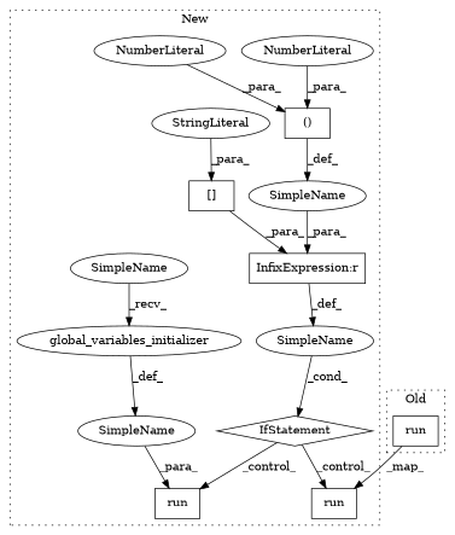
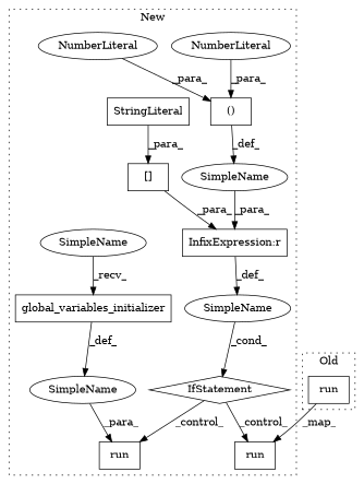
  digraph {
    node [a=32 shape=box]
    n1 [l="4,1" label=run s="518,559"]
    n2 [a=42 label=SimpleName shape=ellipse]
    n3 [a=25 l="4,2" label=IfStatement s="414,503" shape=diamond]
    n4 [a=27 l=8 label="InfixExpression:r" s=458]
    n5 [a=42 label=SimpleName shape=ellipse]
    n6 [a=106 l=30 label="()" s=466]
    n7 [a=34 l=1 label=NumberLiteral s=466 shape=ellipse]
    n8 [a=2 l="21,1" label="[]" s="419,457"]
    n9 [a=34 l=1 label=NumberLiteral s=495 shape=ellipse]
-   n10 [l=30 label=global_variables_initializer s=602 shape=ellipse]
-   n11 [a=45 l=17 label=StringLiteral s=440 shape=ellipse]
+   n10 [l=30 label=global_variables_initializer s=602]
+   n11 [a=45 l=17 label=StringLiteral s=440]
    n12 [l="4,1" label=run s="587,632"]
    n13 [a=42 label=SimpleName shape=ellipse]
    n14 [a=42 l=10 label=SimpleName s=591 shape=ellipse]
    n15 [l="4,1" label=run s="419,460"]
    subgraph cluster_1 {
      label=New
      style=dotted
      n1
      n2
      n3
      n4
      n5
      n6
      n7
      n8
      n9
      n10
      n11
      n12
      n13
      n14
    }
    subgraph cluster_2 {
      label=Old
      style=dotted
      n15
    }
    n2 -> n3 [label=_cond_]
    n3 -> n1 [label=_control_]
    n3 -> n12 [label=_control_]
    n4 -> n2 [label=_def_]
    n5 -> n4 [label=_para_]
    n6 -> n5 [label=_def_]
    n7 -> n6 [label=_para_]
    n8 -> n4 [label=_para_]
    n9 -> n6 [label=_para_]
    n10 -> n13 [label=_def_]
    n11 -> n8 [label=_para_]
    n13 -> n12 [label=_para_]
    n14 -> n10 [label=_recv_]
    n15 -> n1 [label=_map_]
  }
